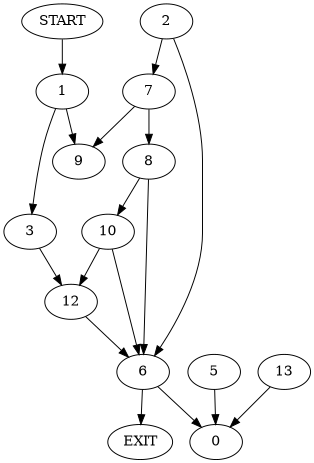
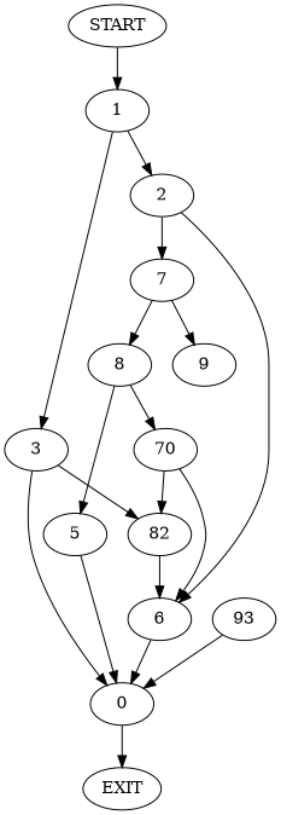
  digraph {
    n1 [label=START]
    1
    2
    3
    n5 [label=EXIT]
    6
    7
    n8 [label=0]
-   12
+   12 [label=82]
    8
    9
    5
-   13
-   10
+   13 [label=93]
+   10 [label=70]
    n1 -> 1
-   1 -> 9
+   1 -> 2
    1 -> 3
    2 -> 6
    2 -> 7
+   3 -> n8
    3 -> 12
    6 -> n8
    7 -> 8
    7 -> 9
-   6 -> n5
+   n8 -> n5
    12 -> 6
-   8 -> 6
+   8 -> 5
    8 -> 10
    5 -> n8
    13 -> n8
    10 -> 6
    10 -> 12
  }
